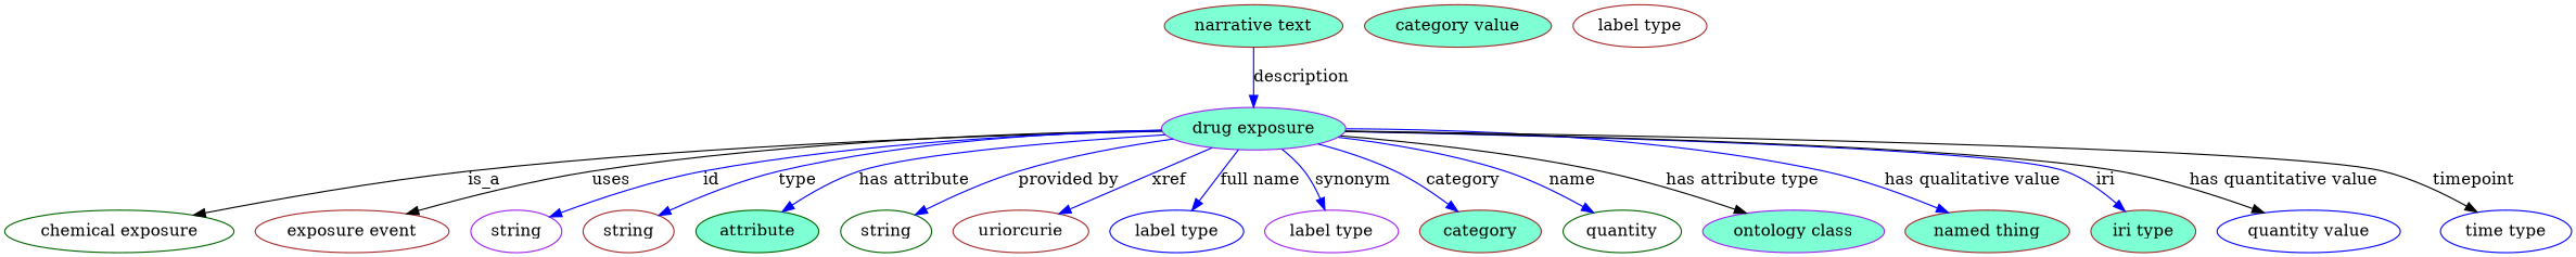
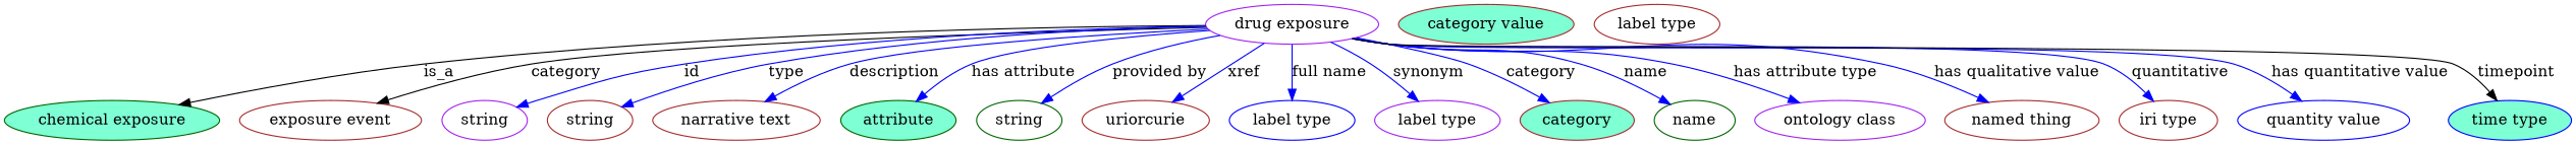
  digraph {
    node [color=brown fillcolor=white style=filled]
    edge [color=blue style=solid]
-   n1 [color=purple fillcolor=aquamarine height=0.5 label="drug exposure" width=2.1665]
-   "chemical exposure" [color=darkgreen height=0.5 width=2.69]
+   n1 [color=purple height=0.5 label="drug exposure" width=2.1665]
+   "chemical exposure" [color=darkgreen fillcolor=aquamarine height=0.5 width=2.69]
    "exposure event" [height=0.5 width=2.2748]
    n4 [color=purple height=0.5 label=string width=1.0652]
    n5 [height=0.5 label=string width=1.0652]
-   n6 [fillcolor=aquamarine height=0.5 label="narrative text" width=2.0943]
+   n6 [height=0.5 label="narrative text" width=2.0943]
    n7 [color=darkgreen fillcolor=aquamarine height=0.5 label=attribute width=1.4443]
    n8 [color=darkgreen height=0.5 label=string width=1.0652]
    n9 [height=0.5 label=uriorcurie width=1.5887]
    n10 [color=blue height=0.5 label="label type" width=1.5707]
    n11 [color=purple height=0.5 label="label type" width=1.5707]
    category [fillcolor=aquamarine height=0.5 width=1.4263]
-   name [color=darkgreen height=0.5 width=1.011 label=quantity]
-   n14 [color=purple fillcolor=aquamarine height=0.5 label="ontology class" width=2.1304]
-   n15 [fillcolor=aquamarine height=0.5 label="named thing" width=1.9318]
-   n16 [fillcolor=aquamarine height=0.5 label="iri type" width=1.2277]
+   name [color=darkgreen height=0.5 width=1.011]
+   n14 [color=purple height=0.5 label="ontology class" width=2.1304]
+   n15 [height=0.5 label="named thing" width=1.9318]
+   n16 [height=0.5 label="iri type" width=1.2277]
    n17 [color=blue height=0.5 label="quantity value" width=2.1484]
-   n18 [color=blue height=0.5 label="time type" width=1.5346]
+   n18 [color=blue fillcolor=aquamarine height=0.5 label="time type" width=1.5346]
    n19 [fillcolor=aquamarine height=0.5 label="category value" width=2.0762]
    n20 [height=0.5 label="label type" width=1.5707]
    n1 -> "chemical exposure" [label=is_a color="" style=""]
-   n1 -> "exposure event" [label=uses color="" style=""]
+   n1 -> "exposure event" [label=category color="" style=""]
    n1 -> n4 [label=id]
    n1 -> n5 [label=type]
-   n6 -> n1 [label=description]
+   n1 -> n6 [label=description]
    n1 -> n7 [label="has attribute"]
    n1 -> n8 [label="provided by"]
    n1 -> n9 [label=xref]
    n1 -> n10 [label="full name"]
    n1 -> n11 [label=synonym]
    n1 -> category [label=category]
    n1 -> name [label=name]
-   n1 -> n14 [color=black label="has attribute type"]
+   n1 -> n14 [label="has attribute type"]
    n1 -> n15 [label="has qualitative value"]
-   n1 -> n16 [label=iri]
-   n1 -> n17 [color=black label="has quantitative value"]
+   n1 -> n16 [label=quantitative]
+   n1 -> n17 [label="has quantitative value"]
    n1 -> n18 [color=black label=timepoint]
  }
